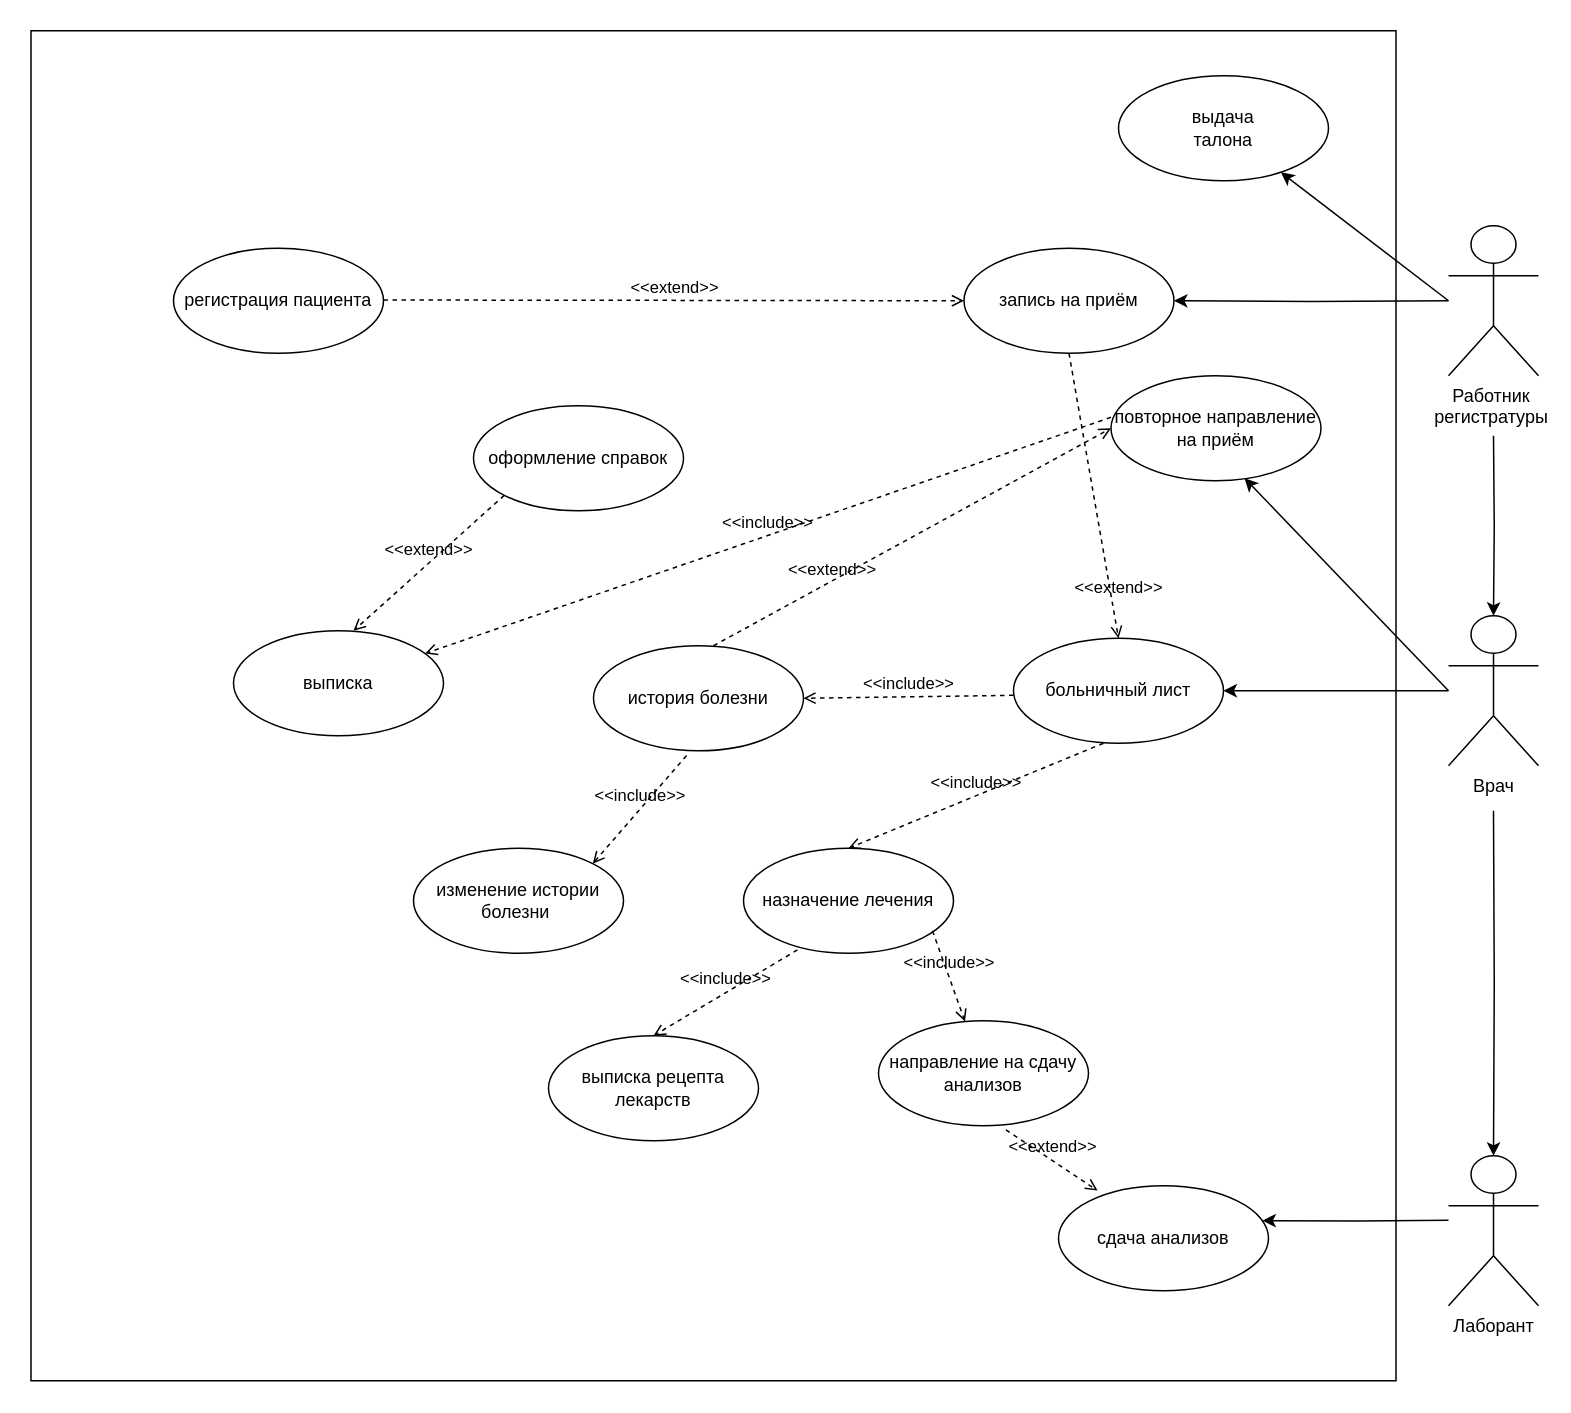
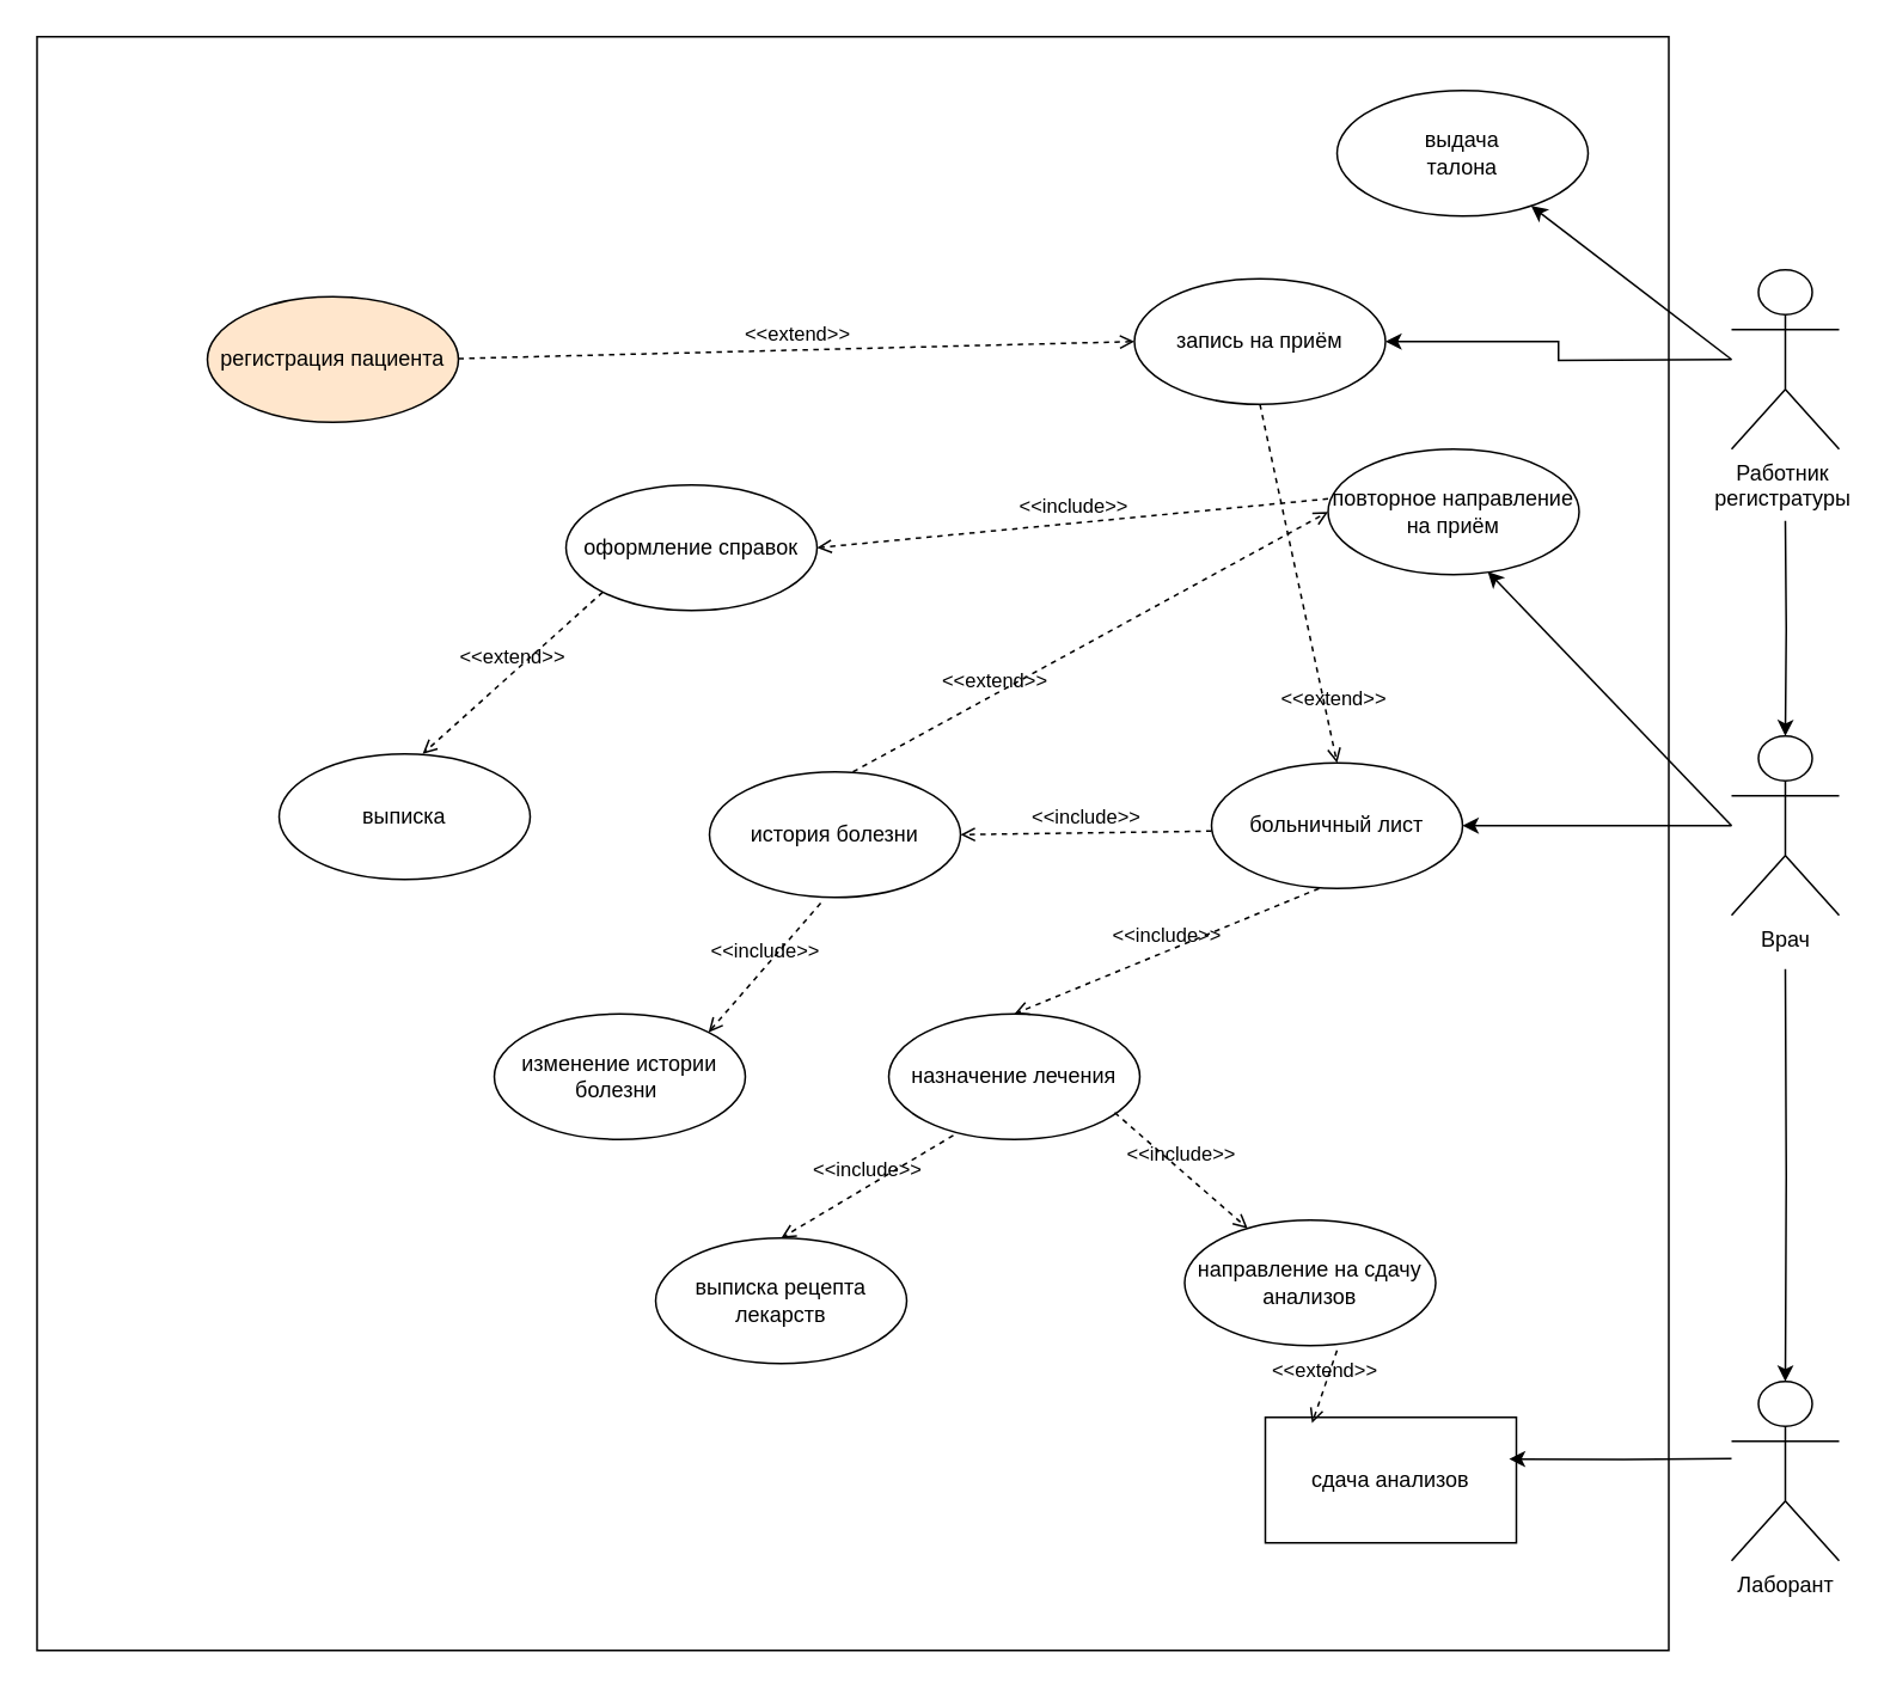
  <mxCell id="0" />
  <mxCell id="1" parent="0" />
  <mxCell id="2" value="" style="rounded=0;whiteSpace=wrap;html=1;" parent="1" vertex="1"><mxGeometry x="20" y="20" width="910" height="900" as="geometry" /></mxCell>
  <mxCell id="3" style="edgeStyle=orthogonalEdgeStyle;rounded=0;orthogonalLoop=1;jettySize=auto;html=1;" parent="1" source="5" target="12" edge="1"><mxGeometry relative="1" as="geometry" /></mxCell>
  <mxCell id="4" style="edgeStyle=orthogonalEdgeStyle;rounded=0;orthogonalLoop=1;jettySize=auto;html=1;entryX=0.5;entryY=0;entryDx=0;entryDy=0;entryPerimeter=0;" parent="1" target="27" edge="1"><mxGeometry relative="1" as="geometry"><mxPoint x="995" y="540" as="sourcePoint" /></mxGeometry></mxCell>
  <mxCell id="5" value="Врач" style="shape=umlActor;verticalLabelPosition=bottom;verticalAlign=top;html=1;outlineConnect=0;" parent="1" vertex="1"><mxGeometry x="965" y="410" width="60" height="100" as="geometry" /></mxCell>
- <mxCell id="6" value="регистрация пациента" style="ellipse;whiteSpace=wrap;html=1;" parent="1" vertex="1"><mxGeometry x="115" y="165" width="140" height="70" as="geometry" /></mxCell>
+ <mxCell id="6" value="регистрация пациента" style="ellipse;whiteSpace=wrap;html=1;fillColor=#ffe6cc;" parent="1" vertex="1"><mxGeometry x="115" y="165" width="140" height="70" as="geometry" /></mxCell>
  <mxCell id="7" style="edgeStyle=orthogonalEdgeStyle;rounded=0;orthogonalLoop=1;jettySize=auto;html=1;entryX=0.5;entryY=0;entryDx=0;entryDy=0;entryPerimeter=0;" parent="1" target="5" edge="1"><mxGeometry relative="1" as="geometry"><mxPoint x="995" y="400" as="targetPoint" /><mxPoint x="995" y="290" as="sourcePoint" /></mxGeometry></mxCell>
  <mxCell id="8" style="edgeStyle=orthogonalEdgeStyle;rounded=0;orthogonalLoop=1;jettySize=auto;html=1;" parent="1" target="18" edge="1"><mxGeometry relative="1" as="geometry"><mxPoint x="965" y="200" as="sourcePoint" /></mxGeometry></mxCell>
  <mxCell id="9" value="Работник&amp;nbsp;&lt;br&gt;регистратуры&amp;nbsp;" style="shape=umlActor;verticalLabelPosition=bottom;verticalAlign=top;html=1;outlineConnect=0;" parent="1" vertex="1"><mxGeometry x="965" y="150" width="60" height="100" as="geometry" /></mxCell>
- <mxCell id="10" value="направление на сдачу анализов" style="ellipse;whiteSpace=wrap;html=1;" parent="1" vertex="1"><mxGeometry x="585" y="680" width="140" height="70" as="geometry" /></mxCell>
- <mxCell id="11" value="сдача анализов" style="ellipse;whiteSpace=wrap;html=1;" parent="1" vertex="1"><mxGeometry x="705" y="790" width="140" height="70" as="geometry" /></mxCell>
+ <mxCell id="10" value="направление на сдачу анализов" style="ellipse;whiteSpace=wrap;html=1;" parent="1" vertex="1"><mxGeometry x="660" y="680" width="140" height="70" as="geometry" /></mxCell>
+ <mxCell id="11" value="сдача анализов" style="whiteSpace=wrap;html=1;rounded=0;" parent="1" vertex="1"><mxGeometry x="705" y="790" width="140" height="70" as="geometry" /></mxCell>
  <mxCell id="12" value="больничный лист" style="ellipse;whiteSpace=wrap;html=1;" parent="1" vertex="1"><mxGeometry x="675" y="425" width="140" height="70" as="geometry" /></mxCell>
  <mxCell id="13" value="изменение истории болезни&amp;nbsp;" style="ellipse;whiteSpace=wrap;html=1;" parent="1" vertex="1"><mxGeometry x="275" y="565" width="140" height="70" as="geometry" /></mxCell>
  <mxCell id="14" value="история болезни" style="ellipse;whiteSpace=wrap;html=1;" parent="1" vertex="1"><mxGeometry x="395" y="430" width="140" height="70" as="geometry" /></mxCell>
  <mxCell id="15" value="оформление справок" style="ellipse;whiteSpace=wrap;html=1;" parent="1" vertex="1"><mxGeometry x="315" y="270" width="140" height="70" as="geometry" /></mxCell>
  <mxCell id="16" value="назначение лечения" style="ellipse;whiteSpace=wrap;html=1;" parent="1" vertex="1"><mxGeometry x="495" y="565" width="140" height="70" as="geometry" /></mxCell>
  <mxCell id="17" value="выписка рецепта&lt;br&gt;лекарств" style="ellipse;whiteSpace=wrap;html=1;" parent="1" vertex="1"><mxGeometry x="365" y="690" width="140" height="70" as="geometry" /></mxCell>
- <mxCell id="18" value="запись на приём" style="ellipse;whiteSpace=wrap;html=1;" parent="1" vertex="1"><mxGeometry x="642" y="165" width="140" height="70" as="geometry" /></mxCell>
+ <mxCell id="18" value="запись на приём" style="ellipse;whiteSpace=wrap;html=1;" parent="1" vertex="1"><mxGeometry x="632" y="155" width="140" height="70" as="geometry" /></mxCell>
  <mxCell id="19" value="&amp;lt;&amp;lt;include&amp;gt;&amp;gt;" style="html=1;verticalAlign=bottom;labelBackgroundColor=none;endArrow=open;endFill=0;dashed=1;rounded=0;exitX=0.25;exitY=0.061;exitDx=0;exitDy=0;exitPerimeter=0;entryX=1;entryY=0.5;entryDx=0;entryDy=0;" parent="1" target="14" edge="1"><mxGeometry width="160" relative="1" as="geometry"><mxPoint x="675" y="463.04" as="sourcePoint" /><mxPoint x="621.602" y="410" as="targetPoint" /></mxGeometry></mxCell>
  <mxCell id="20" value="&amp;lt;&amp;lt;include&amp;gt;&amp;gt;" style="html=1;verticalAlign=bottom;labelBackgroundColor=none;endArrow=open;endFill=0;dashed=1;rounded=0;exitX=0.25;exitY=0.061;exitDx=0;exitDy=0;exitPerimeter=0;entryX=0.5;entryY=0;entryDx=0;entryDy=0;" parent="1" target="16" edge="1"><mxGeometry width="160" relative="1" as="geometry"><mxPoint x="735" y="495" as="sourcePoint" /><mxPoint x="665" y="496.96" as="targetPoint" /></mxGeometry></mxCell>
  <mxCell id="21" value="&amp;lt;&amp;lt;extend&amp;gt;&amp;gt;" style="html=1;verticalAlign=bottom;labelBackgroundColor=none;endArrow=open;endFill=0;dashed=1;rounded=0;entryX=0;entryY=0.5;entryDx=0;entryDy=0;" parent="1" target="18" edge="1"><mxGeometry width="160" relative="1" as="geometry"><mxPoint x="255" y="199.5" as="sourcePoint" /><mxPoint x="415" y="199.5" as="targetPoint" /></mxGeometry></mxCell>
  <mxCell id="22" value="&amp;lt;&amp;lt;extend&amp;gt;&amp;gt;" style="html=1;verticalAlign=bottom;labelBackgroundColor=none;endArrow=open;endFill=0;dashed=1;rounded=0;entryX=0.5;entryY=0;entryDx=0;entryDy=0;exitX=0.5;exitY=1;exitDx=0;exitDy=0;" parent="1" source="18" target="12" edge="1"><mxGeometry x="0.745" y="4" width="160" relative="1" as="geometry"><mxPoint x="755" y="235" as="sourcePoint" /><mxPoint x="915" y="235" as="targetPoint" /><mxPoint as="offset" /></mxGeometry></mxCell>
  <mxCell id="23" value="&amp;lt;&amp;lt;include&amp;gt;&amp;gt;" style="html=1;verticalAlign=bottom;labelBackgroundColor=none;endArrow=open;endFill=0;dashed=1;rounded=0;entryX=0.5;entryY=0;entryDx=0;entryDy=0;exitX=0.257;exitY=0.968;exitDx=0;exitDy=0;exitPerimeter=0;" parent="1" source="16" target="17" edge="1"><mxGeometry width="160" relative="1" as="geometry"><mxPoint x="734.5" y="620" as="sourcePoint" /><mxPoint x="734.5" y="675" as="targetPoint" /></mxGeometry></mxCell>
  <mxCell id="24" value="&amp;lt;&amp;lt;include&amp;gt;&amp;gt;" style="html=1;verticalAlign=bottom;labelBackgroundColor=none;endArrow=open;endFill=0;dashed=1;rounded=0;exitX=0.443;exitY=1.046;exitDx=0;exitDy=0;exitPerimeter=0;entryX=1;entryY=0;entryDx=0;entryDy=0;" parent="1" source="14" target="13" edge="1"><mxGeometry width="160" relative="1" as="geometry"><mxPoint x="525" y="510" as="sourcePoint" /><mxPoint x="455" y="511.96" as="targetPoint" /></mxGeometry></mxCell>
  <mxCell id="25" value="&amp;lt;&amp;lt;include&amp;gt;&amp;gt;" style="html=1;verticalAlign=bottom;labelBackgroundColor=none;endArrow=open;endFill=0;dashed=1;rounded=0;exitX=0.257;exitY=0.968;exitDx=0;exitDy=0;exitPerimeter=0;" parent="1" target="10" edge="1"><mxGeometry width="160" relative="1" as="geometry"><mxPoint x="620.98" y="620" as="sourcePoint" /><mxPoint x="565" y="677.24" as="targetPoint" /></mxGeometry></mxCell>
  <mxCell id="26" style="edgeStyle=orthogonalEdgeStyle;rounded=0;orthogonalLoop=1;jettySize=auto;html=1;entryX=0.971;entryY=0.332;entryDx=0;entryDy=0;entryPerimeter=0;" parent="1" target="11" edge="1"><mxGeometry relative="1" as="geometry"><mxPoint x="965" y="813" as="sourcePoint" /></mxGeometry></mxCell>
  <mxCell id="27" value="Лаборант" style="shape=umlActor;verticalLabelPosition=bottom;verticalAlign=top;html=1;outlineConnect=0;" parent="1" vertex="1"><mxGeometry x="965" y="770" width="60" height="100" as="geometry" /></mxCell>
  <mxCell id="28" value="&amp;lt;&amp;lt;extend&amp;gt;&amp;gt;" style="html=1;verticalAlign=bottom;labelBackgroundColor=none;endArrow=open;endFill=0;dashed=1;rounded=0;entryX=0.186;entryY=0.046;entryDx=0;entryDy=0;entryPerimeter=0;exitX=0.607;exitY=1.039;exitDx=0;exitDy=0;exitPerimeter=0;" parent="1" source="10" target="11" edge="1"><mxGeometry width="160" relative="1" as="geometry"><mxPoint x="715" y="759" as="sourcePoint" /><mxPoint x="875" y="759" as="targetPoint" /></mxGeometry></mxCell>
  <mxCell id="29" value="повторное направление на приём" style="ellipse;whiteSpace=wrap;html=1;" parent="1" vertex="1"><mxGeometry x="740" y="250" width="140" height="70" as="geometry" /></mxCell>
  <mxCell id="30" value="" style="endArrow=classic;html=1;rounded=0;entryX=0.636;entryY=0.975;entryDx=0;entryDy=0;entryPerimeter=0;" parent="1" target="29" edge="1"><mxGeometry width="50" height="50" relative="1" as="geometry"><mxPoint x="965" y="460" as="sourcePoint" /><mxPoint x="1015" y="410" as="targetPoint" /></mxGeometry></mxCell>
  <mxCell id="31" value="&amp;lt;&amp;lt;extend&amp;gt;&amp;gt;" style="html=1;verticalAlign=bottom;labelBackgroundColor=none;endArrow=open;endFill=0;dashed=1;rounded=0;entryX=0;entryY=0.5;entryDx=0;entryDy=0;" parent="1" target="29" edge="1"><mxGeometry x="-0.413" y="-1" width="160" relative="1" as="geometry"><mxPoint x="475" y="430" as="sourcePoint" /><mxPoint x="635" y="430" as="targetPoint" /><mxPoint as="offset" /></mxGeometry></mxCell>
- <mxCell id="32" value="&amp;lt;&amp;lt;include&amp;gt;&amp;gt;" style="html=1;verticalAlign=bottom;labelBackgroundColor=none;endArrow=open;endFill=0;dashed=1;rounded=0;exitX=0;exitY=0.396;exitDx=0;exitDy=0;exitPerimeter=0;" parent="1" target="36" edge="1" source="29"><mxGeometry width="160" relative="1" as="geometry"><mxPoint x="782" y="330" as="sourcePoint" /><mxPoint x="942" y="330" as="targetPoint" /></mxGeometry></mxCell>
+ <mxCell id="32" value="&amp;lt;&amp;lt;include&amp;gt;&amp;gt;" style="html=1;verticalAlign=bottom;labelBackgroundColor=none;endArrow=open;endFill=0;dashed=1;rounded=0;entryX=1;entryY=0.5;entryDx=0;entryDy=0;exitX=0;exitY=0.396;exitDx=0;exitDy=0;exitPerimeter=0;" parent="1" target="15" edge="1" source="29"><mxGeometry width="160" relative="1" as="geometry"><mxPoint x="782" y="330" as="sourcePoint" /><mxPoint x="942" y="330" as="targetPoint" /></mxGeometry></mxCell>
  <mxCell id="33" value="&amp;lt;&amp;lt;extend&amp;gt;&amp;gt;" style="html=1;verticalAlign=bottom;labelBackgroundColor=none;endArrow=open;endFill=0;dashed=1;rounded=0;entryX=0.5;entryY=0;entryDx=0;entryDy=0;exitX=0;exitY=1;exitDx=0;exitDy=0;" parent="1" source="15" edge="1"><mxGeometry width="160" relative="1" as="geometry"><mxPoint x="365" y="340" as="sourcePoint" /><mxPoint x="235" y="420" as="targetPoint" /></mxGeometry></mxCell>
  <mxCell id="34" value="выдача&lt;br&gt;талона&lt;br&gt;" style="ellipse;whiteSpace=wrap;html=1;" parent="1" vertex="1"><mxGeometry x="745" y="50" width="140" height="70" as="geometry" /></mxCell>
  <mxCell id="35" value="" style="endArrow=classic;html=1;rounded=0;" parent="1" target="34" edge="1"><mxGeometry width="50" height="50" relative="1" as="geometry"><mxPoint x="965" y="200" as="sourcePoint" /><mxPoint x="1015" y="150" as="targetPoint" /></mxGeometry></mxCell>
  <mxCell id="36" value="выписка" style="ellipse;whiteSpace=wrap;html=1;" vertex="1" parent="1"><mxGeometry x="155" y="420" width="140" height="70" as="geometry" /></mxCell>
